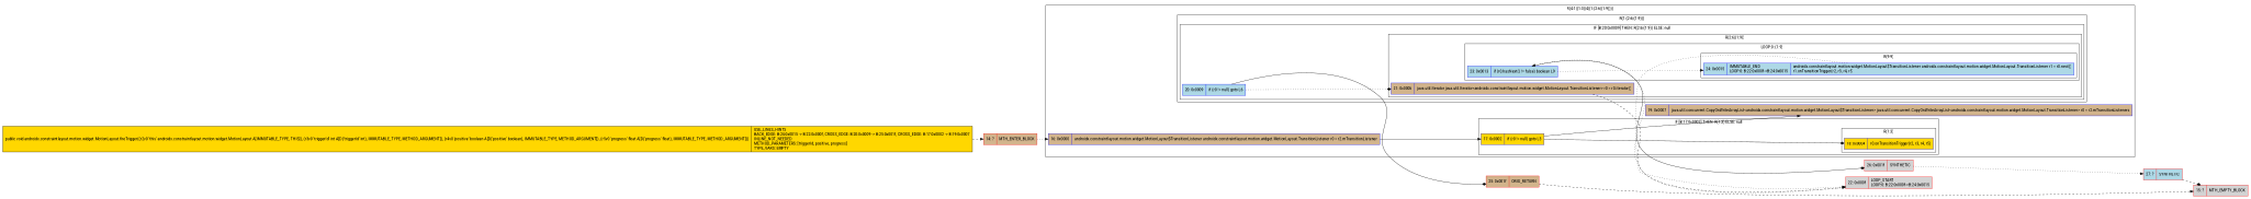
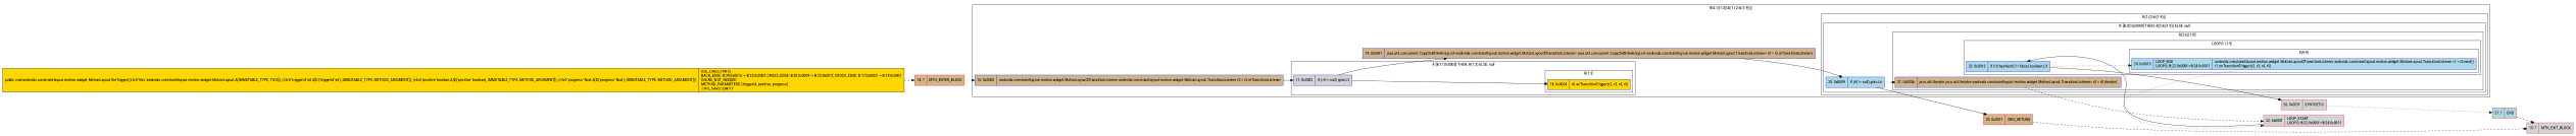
  digraph {
    fontname="Roboto Condensed"
    rankdir=LR
    node [color=blue fillcolor=tan fontname="Roboto Condensed" shape=record style=filled]
    edge [arrowhead=normal fontname="Roboto Condensed" style=solid]
    n1 [fillcolor=gold label="{18\:\ 0x0004|r0.onTransitionTrigger(r2, r3, r4, r5)\l}"]
-   n2 [fillcolor=gold label="{17\:\ 0x0002|if (r0 != null) goto L3\l}"]
-   n3 [fillcolor=lightblue label="{24\:\ 0x0015|IMMUTABLE_END\lLOOP:0: B:22:0x000f\-\>B:24:0x0015\l|androidx.constraintlayout.motion.widget.MotionLayout$TransitionListener androidx.constraintlayout.motion.widget.MotionLayout.TransitionListener r1 = r0.next()\lr1.onTransitionTrigger(r2, r3, r4, r5)\l}"]
+   n2 [fillcolor=lightgrey label="{17\:\ 0x0002|if (r0 != null) goto L3\l}"]
+   n3 [fillcolor=lightblue label="{24\:\ 0x0015|LOOP_END\lLOOP:0: B:22:0x000f\-\>B:24:0x0015\l|androidx.constraintlayout.motion.widget.MotionLayout$TransitionListener androidx.constraintlayout.motion.widget.MotionLayout.TransitionListener r1 = r0.next()\lr1.onTransitionTrigger(r2, r3, r4, r5)\l}"]
    n4 [fillcolor=lightblue label="{23\:\ 0x0013|if (r0.hasNext() != false) boolean L9\l}"]
    n5 [label="{21\:\ 0x000b|java.util.Iterator java.util.Iterator\<androidx.constraintlayout.motion.widget.MotionLayout.TransitionListener\> r0 = r0.iterator()\l}"]
    n6 [fillcolor=lightblue label="{20\:\ 0x0009|if (r0 != null) goto L6\l}"]
    n7 [label="{16\:\ 0x0000|androidx.constraintlayout.motion.widget.MotionLayout$TransitionListener androidx.constraintlayout.motion.widget.MotionLayout.TransitionListener r0 = r2.mTransitionListener\l}"]
    n8 [label="{19\:\ 0x0007|java.util.concurrent.CopyOnWriteArrayList\<androidx.constraintlayout.motion.widget.MotionLayout$TransitionListener\> java.util.concurrent.CopyOnWriteArrayList\<androidx.constraintlayout.motion.widget.MotionLayout.TransitionListener\> r0 = r2.mTransitionListeners\l}"]
    n9 [color=red fillcolor=lightgrey label="{22\:\ 0x000f|LOOP_START\lLOOP:0: B:22:0x000f\-\>B:24:0x0015\l}"]
    n10 [color=red fillcolor=lightgrey label="{26\:\ 0x001f|SYNTHETIC\l}"]
    n11 [color=red label="{25\:\ 0x001f|ORIG_RETURN\l}"]
-   n12 [color=red fillcolor=lightgrey label="{15\:\ ?|MTH_EMPTY_BLOCK\l}"]
-   n13 [color=red fillcolor=lightblue label="{27\:\ ?|SYNTHETIC\l}"]
+   n12 [color=red fillcolor=lightgrey label="{15\:\ ?|MTH_EXIT_BLOCK\l}"]
+   n13 [color=red fillcolor=lightblue label="{27\:\ ?|END\l}"]
    n14 [color=red label="{14\:\ ?|MTH_ENTER_BLOCK\l}"]
    n15 [fillcolor=gold label="{public void androidx.constraintlayout.motion.widget.MotionLayout.fireTrigger((r2v0 'this' androidx.constraintlayout.motion.widget.MotionLayout A[IMMUTABLE_TYPE, THIS]), (r3v0 'triggerId' int A[D('triggerId' int), IMMUTABLE_TYPE, METHOD_ARGUMENT]), (r4v0 'positive' boolean A[D('positive' boolean), IMMUTABLE_TYPE, METHOD_ARGUMENT]), (r5v0 'progress' float A[D('progress' float), IMMUTABLE_TYPE, METHOD_ARGUMENT]))  | USE_LINES_HINTS\lBACK_EDGE: B:24:0x0015 \-\> B:22:0x000f, CROSS_EDGE: B:20:0x0009 \-\> B:25:0x001f, CROSS_EDGE: B:17:0x0002 \-\> B:19:0x0007\lINLINE_NOT_NEEDED\lMETHOD_PARAMETERS: [triggerId, positive, progress]\lTYPE_VARS: EMPTY\l}" color=""]
    subgraph cluster_1 {
      label="R(4:1|(1:3)|4|(1:(2:6|(1:9))))"
      n7
      n8
      subgraph cluster_2 {
        label="IF [B:17:0x0002] THEN: R(1:3) ELSE: null"
        n2
        subgraph cluster_3 {
          label="R(1:3)"
          n1
        }
      }
      subgraph cluster_4 {
        label="R(1:(2:6|(1:9)))"
        subgraph cluster_5 {
          label="IF [B:20:0x0009] THEN: R(2:6|(1:9)) ELSE: null"
          n6
          subgraph cluster_6 {
            label="R(2:6|(1:9))"
            n5
            subgraph cluster_7 {
              label="LOOP:0: (1:9)"
              n4
              subgraph cluster_8 {
                label="R(9:9)"
                n3
              }
            }
          }
        }
      }
    }
    n2 -> n1 [arrowhead=diamond]
    n2 -> n8
    n3 -> n9 [style=dotted]
    n4 -> n3 [style=dotted]
    n4 -> n10 [arrowhead=diamond]
    n5 -> n9 [style=dashed]
    n6 -> n5 [arrowhead=diamond style=dotted]
    n6 -> n11 [arrowhead=diamond]
    n7 -> n2
-   n9 -> n4 [style=dotted]
+   n8 -> n6 [arrowhead=diamond]
+   n9 -> n4
    n10 -> n13 [style=dotted]
-   n11 -> n12 [style=dashed]
+   n11 -> n12 [arrowhead=diamond style=dashed]
    n13 -> n12 [arrowhead=diamond style=dashed]
    n14 -> n7 [style=dotted]
    n15 -> n14 [style=dashed]
  }
